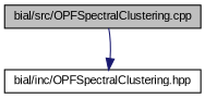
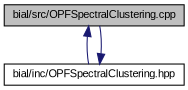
  digraph {
    fontname="Liberation Sans"
    node [color=black fontname="Liberation Sans" fontsize=10 shape=record style=filled]
    edge [color=midnightblue dir=back fontname="Liberation Sans" fontsize=10 labelfontname=Helvetica labelfontsize=10 style=solid]
    n1 [fillcolor=grey75 fontcolor=black height=0.2 label="bial/src/OPFSpectralClustering.cpp" width=0.4]
    n2 [fillcolor=white height=0.2 label="bial/inc/OPFSpectralClustering.hpp" width=0.4]
+   n1 -> n2
    n2 -> n1
  }
